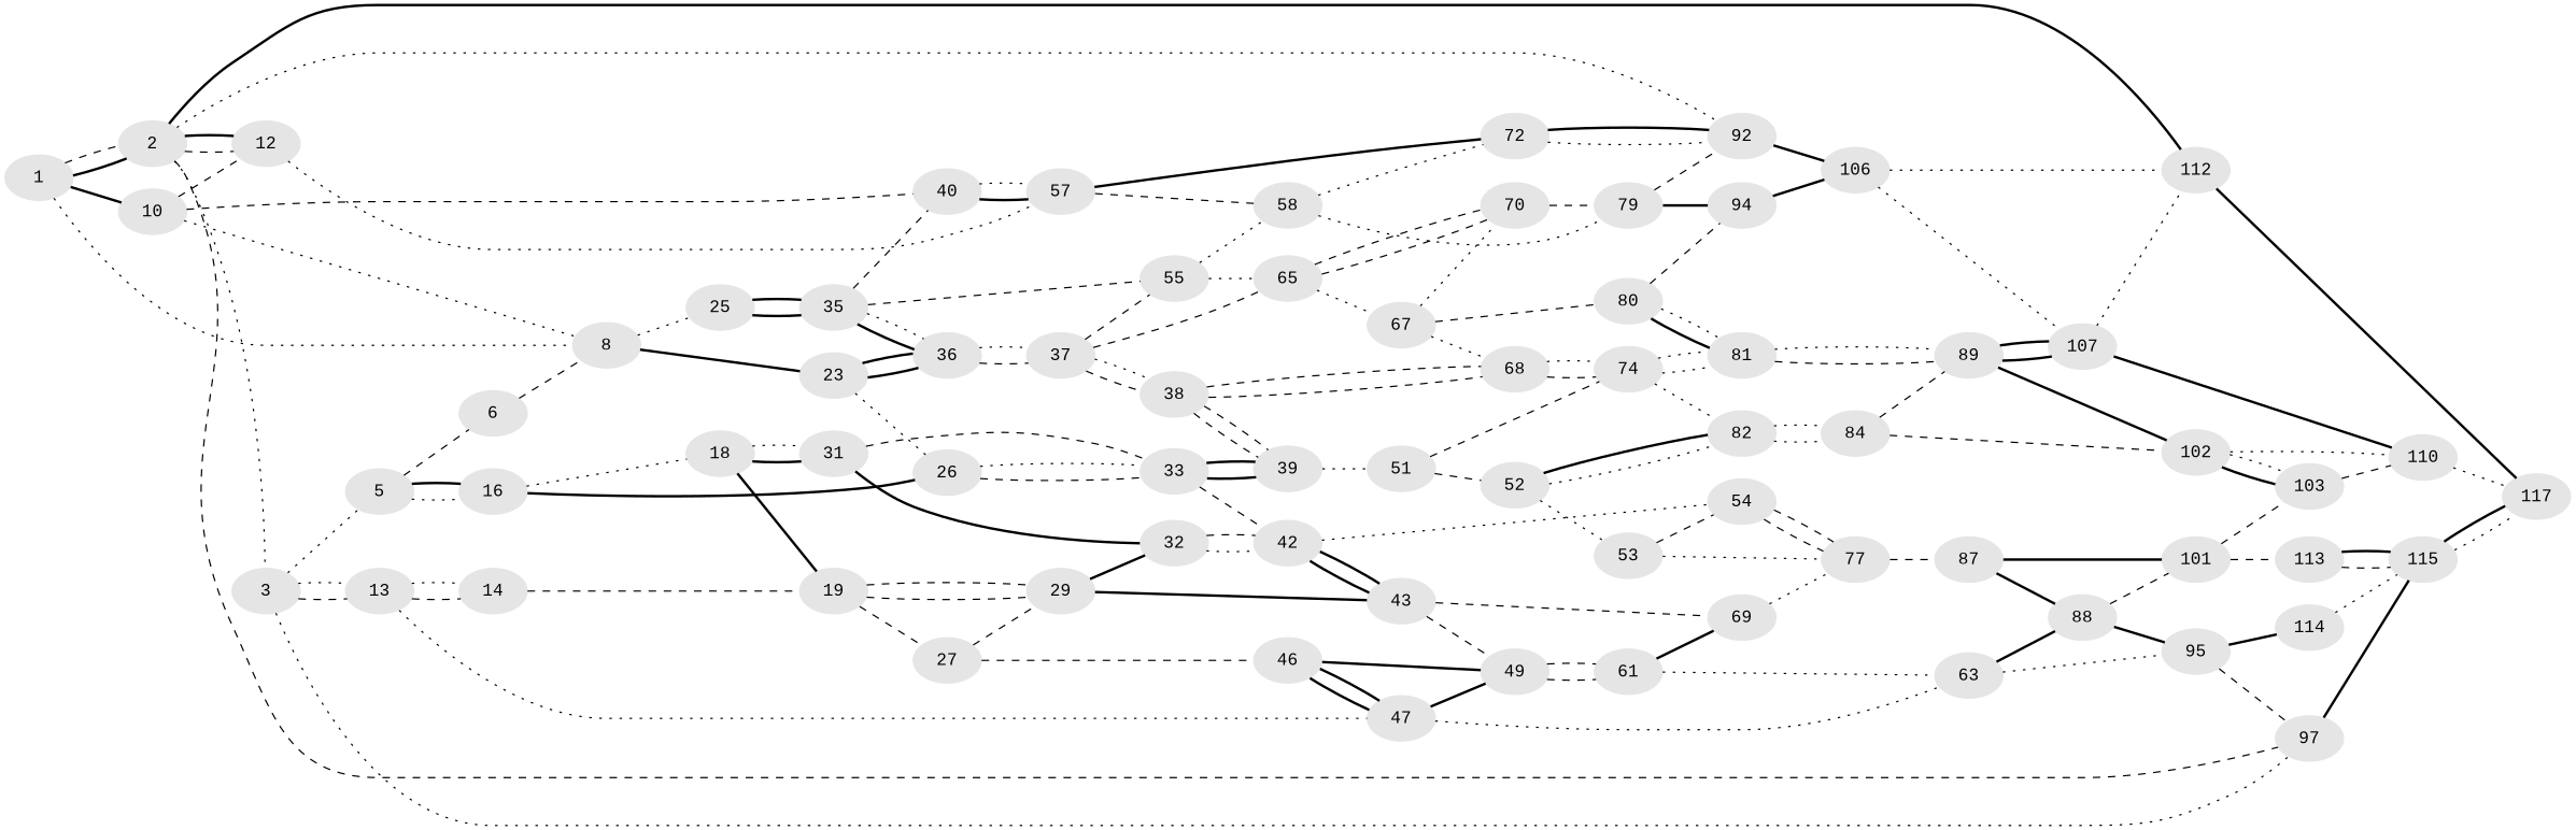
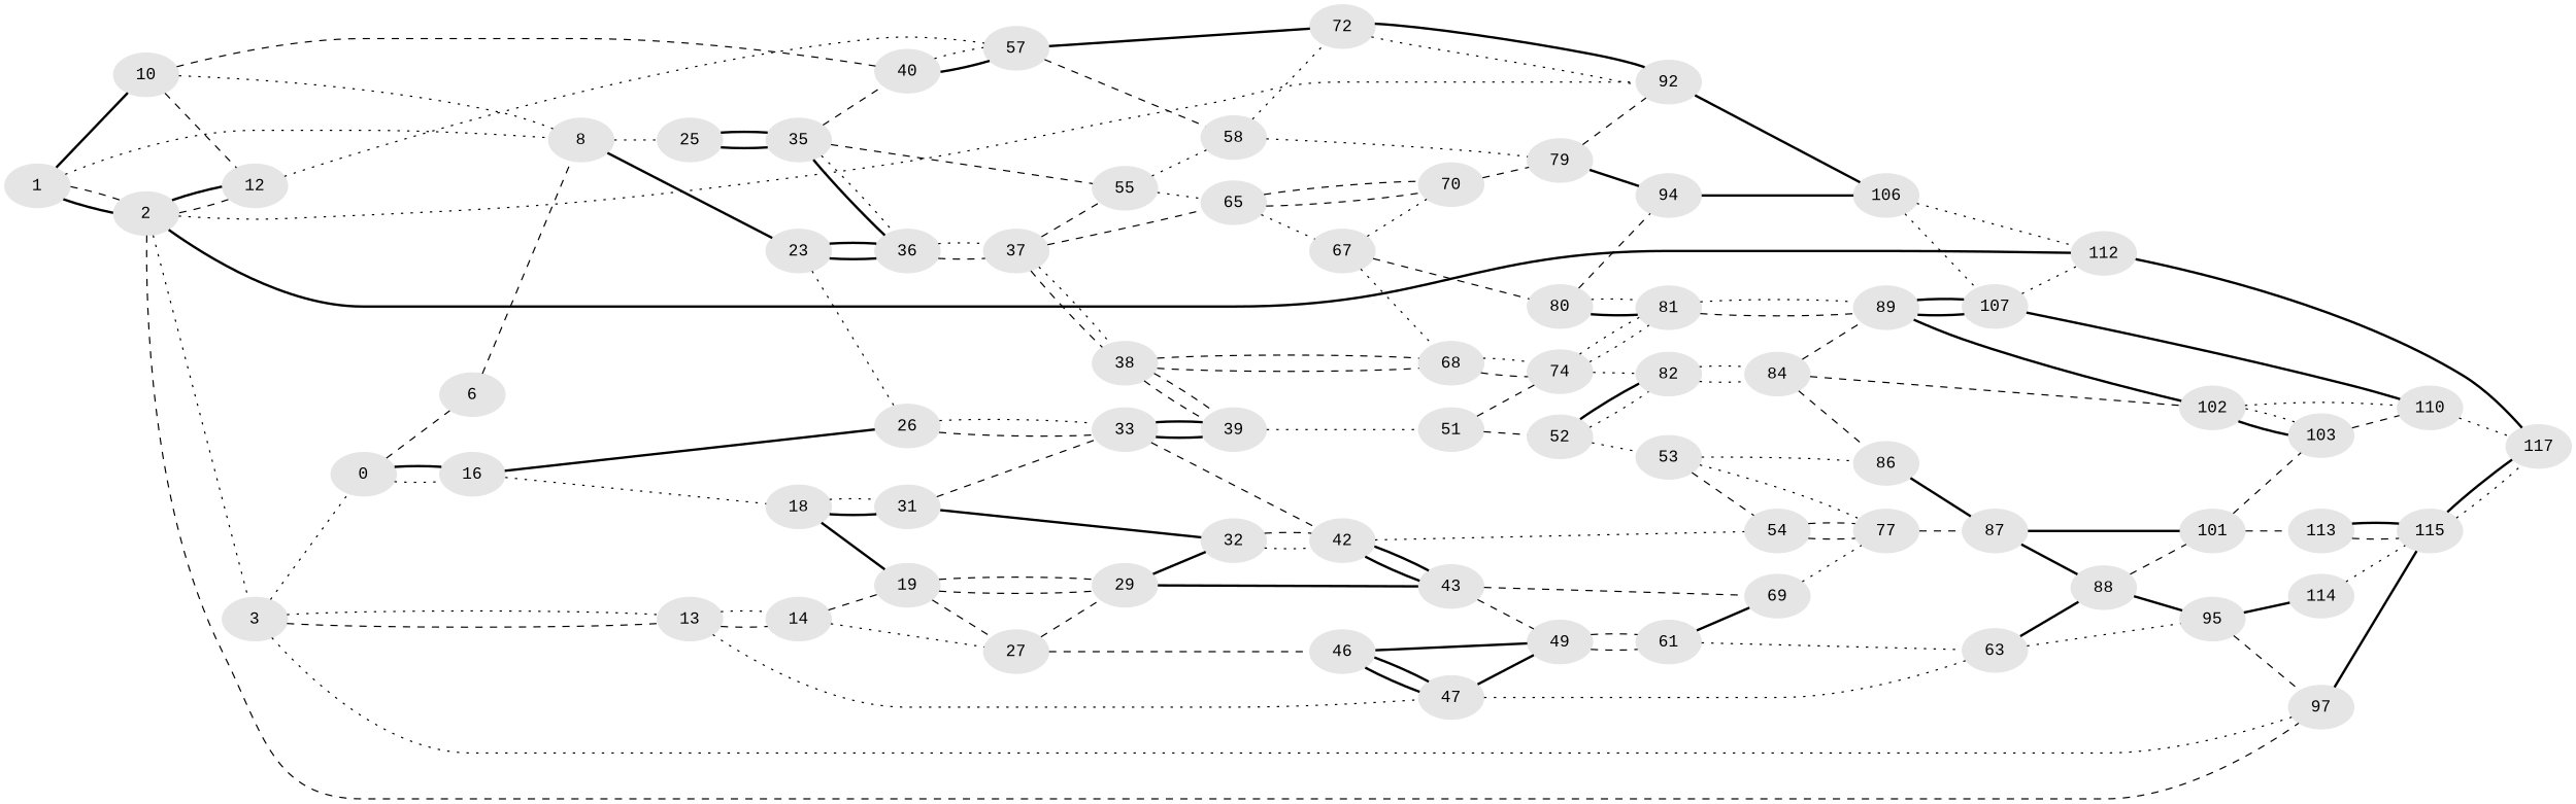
  graph {
    fontname="Liberation Mono"
    rankdir=LR
    node [color=gray90 fontname="Liberation Mono" style=filled]
    edge [fontname="Liberation Mono" style=dashed]
    1 [super="+7"]
    2 [super="+91"]
    8 [super="+22"]
    10 [super="+11"]
    3 [super="+4"]
    12
    92 [super="+98"]
    97
    112 [super="+118"]
    23 [super="+24"]
    25
    40
-   5
+   5 [label=0]
    13
    57 [super="+60"]
    106 [super="+108"]
    115 [super="+116"]
    117
    6 [super="+9"]
    16 [super="+17"]
    14 [super="+15"]
    47 [super="+48"]
    18
    26
    36
    35 [super="+41"]
    58 [super="+73"]
    72
    19 [super="+20"]
    27 [super="+28"]
    49 [super="+50"]
    63 [super="+64"]
    29 [super="+30"]
    46
    31
    33 [super="+34"]
    32
    43 [super="+44"]
    37 [super="+56"]
    55 [super="+59"]
    42 [super="+45"]
    39
    69 [super="+76"]
    54
    51
    65 [super="+66"]
    38
    68
    67 [super="+71"]
    70
    74 [super="+75"]
    52
    77 [super="+78"]
    61 [super="+62"]
    88 [super="+100"]
    95 [super="+96"]
    53 [super="+83"]
    82
    81
+   86
    84 [super="+85"]
    87 [super="+99"]
    79 [super="+93"]
    94
    101 [super="+104"]
    114
    80
    89 [super="+90"]
    102 [super="+105"]
    107 [super="+109"]
    103
    110 [super="+111"]
    113
    1 -- 2 [style=bold]
    1 -- 2
    1 -- 8 [style=dotted]
    1 -- 10 [style=bold]
    2 -- 3 [style=dotted]
    2 -- 12
    2 -- 12 [style=bold]
    2 -- 92 [style=dotted]
    2 -- 97
    2 -- 112 [style=bold]
    8 -- 23 [style=bold]
    8 -- 25 [style=dotted]
    10 -- 8 [style=dotted]
    10 -- 12
    10 -- 40
    3 -- 97 [style=dotted]
    3 -- 5 [style=dotted]
    3 -- 13
    3 -- 13 [style=dotted]
    12 -- 57 [style=dotted]
    92 -- 106 [style=bold]
    97 -- 115 [style=bold]
    112 -- 117 [style=bold]
    23 -- 26 [style=dotted]
    23 -- 36 [style=bold]
    23 -- 36 [style=bold]
    25 -- 35 [style=bold]
    25 -- 35 [style=bold]
    40 -- 57 [style=bold]
    40 -- 57 [style=dotted]
    5 -- 6
    5 -- 16 [style=dotted]
    5 -- 16 [style=bold]
    13 -- 14
    13 -- 14 [style=dotted]
    13 -- 47 [style=dotted]
    57 -- 58
    57 -- 72 [style=bold]
    106 -- 112 [style=dotted]
    106 -- 107 [style=dotted]
    115 -- 117 [style=dotted]
    115 -- 117 [style=bold]
    6 -- 8
    16 -- 18 [style=dotted]
    16 -- 26 [style=bold]
    14 -- 19
+   14 -- 27 [style=dotted]
    47 -- 49 [style=bold]
    47 -- 63 [style=dotted]
    18 -- 19 [style=bold]
    18 -- 31 [style=bold]
    18 -- 31 [style=dotted]
    26 -- 33
    26 -- 33 [style=dotted]
    36 -- 37
    36 -- 37 [style=dotted]
    35 -- 40
    35 -- 36 [style=bold]
    35 -- 36 [style=dotted]
    35 -- 55
    58 -- 72 [style=dotted]
    58 -- 79 [style=dotted]
    72 -- 92 [style=dotted]
    72 -- 92 [style=bold]
    19 -- 27
    19 -- 29
    19 -- 29
    27 -- 29
    27 -- 46
    49 -- 61
    49 -- 61
    63 -- 88 [style=bold]
    63 -- 95 [style=dotted]
    29 -- 32 [style=bold]
    29 -- 43 [style=bold]
    46 -- 47 [style=bold]
    46 -- 47 [style=bold]
    46 -- 49 [style=bold]
    31 -- 33
    31 -- 32 [style=bold]
    33 -- 42
    33 -- 39 [style=bold]
    33 -- 39 [style=bold]
    32 -- 42 [style=dotted]
    32 -- 42
    43 -- 49
    43 -- 69
    37 -- 55
    37 -- 65
    37 -- 38
    37 -- 38 [style=dotted]
    55 -- 58 [style=dotted]
    55 -- 65 [style=dotted]
    42 -- 43 [style=bold]
    42 -- 43 [style=bold]
    42 -- 54 [style=dotted]
    39 -- 51 [style=dotted]
    69 -- 77 [style=dotted]
    54 -- 77
    54 -- 77
    51 -- 74
    51 -- 52
    65 -- 67 [style=dotted]
    65 -- 70
    65 -- 70
    38 -- 39
    38 -- 39
    38 -- 68
    38 -- 68
    68 -- 74
    68 -- 74 [style=dotted]
    67 -- 68 [style=dotted]
    67 -- 70 [style=dotted]
    67 -- 80
    70 -- 79
    74 -- 82 [style=dotted]
    74 -- 81 [style=dotted]
    74 -- 81 [style=dotted]
    52 -- 53 [style=dotted]
    52 -- 82 [style=dotted]
    52 -- 82 [style=bold]
    77 -- 87
    61 -- 63 [style=dotted]
    61 -- 69 [style=bold weight=2]
    88 -- 95 [style=bold]
    88 -- 101
    95 -- 97
    95 -- 114 [style=bold]
    53 -- 54
    53 -- 77 [style=dotted]
+   53 -- 86 [style=dotted]
    82 -- 84 [style=dotted]
    82 -- 84 [style=dotted]
    81 -- 89
    81 -- 89 [style=dotted]
+   86 -- 87 [style=bold]
+   84 -- 86
    84 -- 89
    84 -- 102
    87 -- 88 [style=bold]
    87 -- 101 [style=bold]
    79 -- 92
    79 -- 94 [style=bold]
    94 -- 106 [style=bold]
    101 -- 103
    101 -- 113
    114 -- 115 [style=dotted]
    80 -- 81 [style=bold]
    80 -- 81 [style=dotted]
    80 -- 94
    89 -- 102 [style=bold]
    89 -- 107 [style=bold]
    89 -- 107 [style=bold]
    102 -- 103 [style=bold]
    102 -- 103 [style=dotted]
    102 -- 110 [style=dotted]
    107 -- 112 [style=dotted]
    107 -- 110 [style=bold]
    103 -- 110
    110 -- 117 [style=dotted]
    113 -- 115
    113 -- 115 [style=bold]
  }
